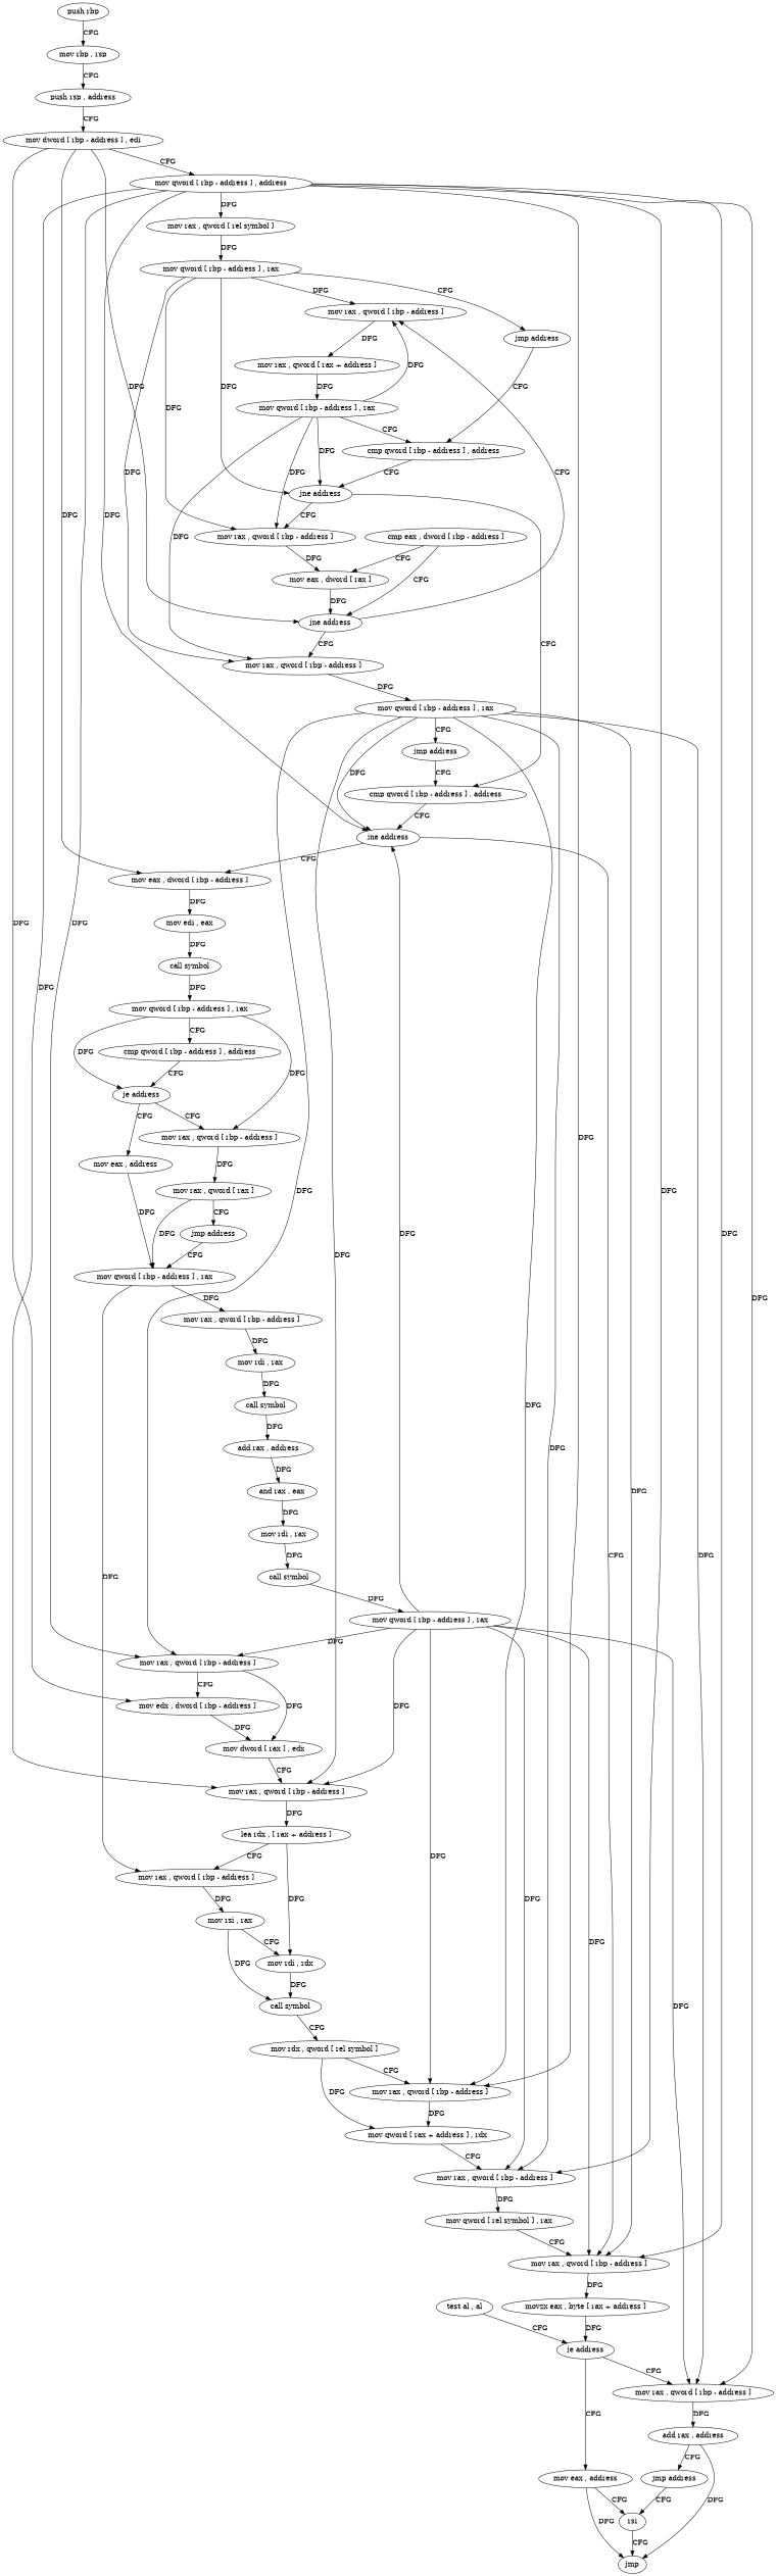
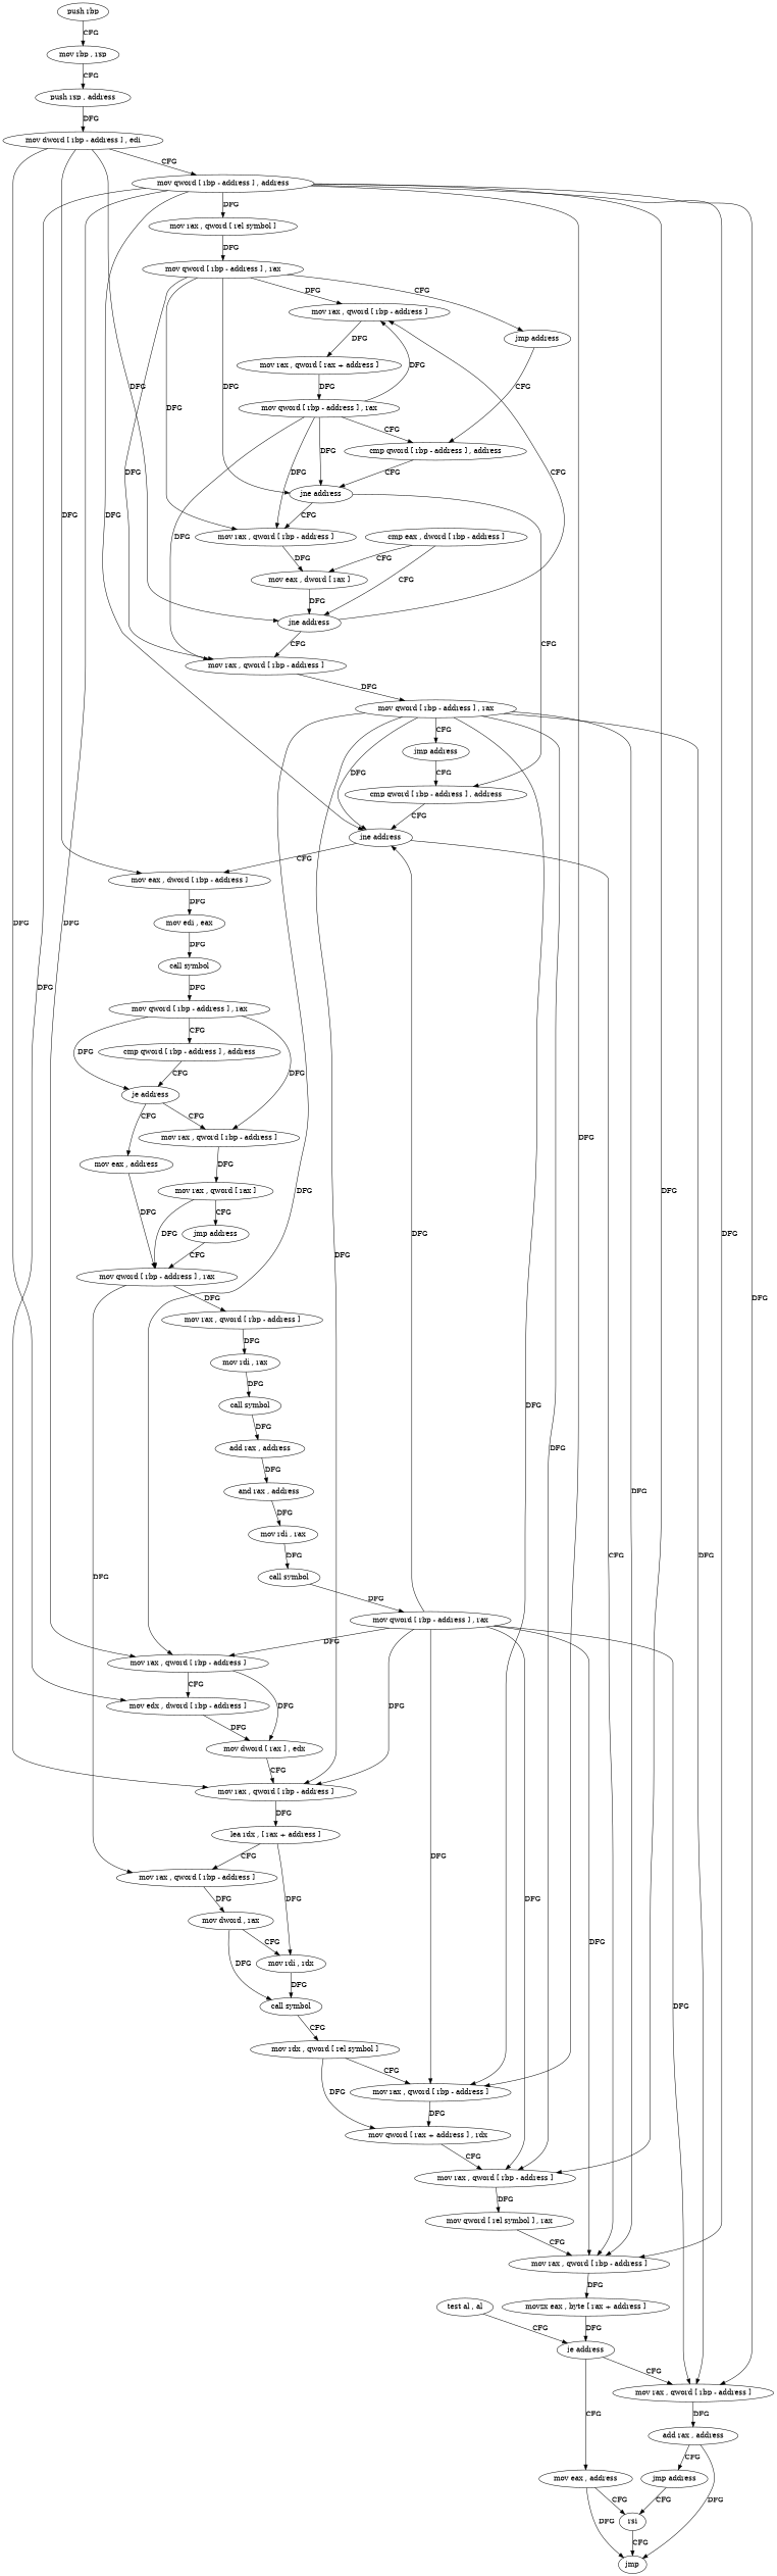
  digraph {
    n1 [label="push rbp"]
    n2 [label="mov rbp , rsp"]
    n3 [label="push rsp , address"]
    n4 [label="mov dword [ rbp - address ] , edi"]
    n5 [label="mov qword [ rbp - address ] , address"]
    n6 [label="jne address"]
    n7 [label="mov eax , dword [ rbp - address ]"]
    n8 [label="mov edx , dword [ rbp - address ]"]
    n9 [label="mov rax , qword [ rel symbol ]"]
    n10 [label="jne address"]
    n11 [label="mov rax , qword [ rbp - address ]"]
    n12 [label="mov rax , qword [ rbp - address ]"]
    n13 [label="mov rax , qword [ rbp - address ]"]
    n14 [label="mov rax , qword [ rbp - address ]"]
    n15 [label="mov rax , qword [ rbp - address ]"]
    n16 [label="mov rax , qword [ rbp - address ]"]
    n17 [label="mov rax , qword [ rbp - address ]"]
    n18 [label="mov rax , qword [ rbp - address ]"]
    n19 [label="mov edi , eax"]
    n20 [label="mov dword [ rax ] , edx"]
    n21 [label="mov qword [ rbp - address ] , rax"]
    n22 [label="movzx eax , byte [ rax + address ]"]
    n23 [label="add rax , address"]
    n24 [label="lea rdx , [ rax + address ]"]
    n25 [label="mov qword [ rax + address ] , rdx"]
    n26 [label="mov qword [ rel symbol ] , rax"]
    n27 [label="jmp address"]
    n28 [label="jne address"]
    n29 [label="mov rax , qword [ rbp - address ]"]
    n30 [label="cmp qword [ rbp - address ] , address"]
    n31 [label="cmp qword [ rbp - address ] , address"]
    n32 [label="mov eax , dword [ rax ]"]
    n33 [label="mov rax , qword [ rax + address ]"]
    n34 [label="mov qword [ rbp - address ] , rax"]
    n35 [label="cmp eax , dword [ rbp - address ]"]
    n36 [label="mov qword [ rbp - address ] , rax"]
    n37 [label="jmp address"]
    n38 [label="je address"]
    n39 [label="call symbol"]
    n40 [label="test al , al"]
    n41 [label="mov eax , address"]
    n42 [label=rsi]
    n43 [label=jmp]
    n44 [label="jmp address"]
    n45 [label="mov qword [ rbp - address ] , rax"]
    n46 [label="cmp qword [ rbp - address ] , address"]
    n47 [label="je address"]
    n48 [label="mov rax , qword [ rbp - address ]"]
    n49 [label="mov eax , address"]
    n50 [label="mov rax , qword [ rax ]"]
    n51 [label="mov qword [ rbp - address ] , rax"]
    n52 [label="mov rax , qword [ rbp - address ]"]
    n53 [label="mov rax , qword [ rbp - address ]"]
    n54 [label="jmp address"]
    n55 [label="mov rdi , rax"]
-   n56 [label="mov rsi , rax"]
+   n56 [label="mov dword , rax"]
    n57 [label="call symbol"]
    n58 [label="add rax , address"]
-   n59 [label="and rax , eax"]
+   n59 [label="and rax , address"]
    n60 [label="mov rdi , rax"]
    n61 [label="call symbol"]
    n62 [label="mov qword [ rbp - address ] , rax"]
    n63 [label="mov rdi , rdx"]
    n64 [label="call symbol"]
    n65 [label="mov rdx , qword [ rel symbol ]"]
    n1 -> n2 [label=CFG]
    n2 -> n3 [label=CFG]
-   n3 -> n4 [label=CFG]
+   n3 -> n4 [label=DFG]
    n4 -> n5 [label=CFG]
    n4 -> n6 [label=DFG]
    n4 -> n7 [label=DFG]
    n4 -> n8 [label=DFG]
    n5 -> n9 [label=DFG]
    n5 -> n10 [label=DFG]
    n5 -> n11 [label=DFG]
    n5 -> n12 [label=DFG]
    n5 -> n13 [label=DFG]
    n5 -> n14 [label=DFG]
    n5 -> n15 [label=DFG]
    n5 -> n16 [label=DFG]
    n6 -> n17 [label=CFG]
    n6 -> n18 [label=CFG]
    n7 -> n19 [label=DFG]
    n8 -> n20 [label=DFG]
    n9 -> n21 [label=DFG]
    n10 -> n7 [label=CFG]
    n10 -> n11 [label=CFG]
    n11 -> n22 [label=DFG]
    n12 -> n23 [label=DFG]
    n13 -> n8 [label=CFG]
    n13 -> n20 [label=DFG]
    n14 -> n24 [label=DFG]
    n15 -> n25 [label=DFG]
    n16 -> n26 [label=DFG]
    n17 -> n33 [label=DFG]
    n18 -> n34 [label=DFG]
    n19 -> n39 [label=DFG]
    n20 -> n14 [label=CFG]
    n21 -> n17 [label=DFG]
    n21 -> n18 [label=DFG]
    n21 -> n27 [label=CFG]
    n21 -> n28 [label=DFG]
    n21 -> n29 [label=DFG]
    n22 -> n38 [label=DFG]
    n23 -> n43 [label=DFG]
    n23 -> n44 [label=CFG]
    n24 -> n53 [label=CFG]
    n24 -> n63 [label=DFG]
    n25 -> n16 [label=CFG]
    n26 -> n11 [label=CFG]
    n27 -> n30 [label=CFG]
    n28 -> n29 [label=CFG]
    n28 -> n31 [label=CFG]
    n29 -> n32 [label=DFG]
    n30 -> n28 [label=CFG]
    n31 -> n10 [label=CFG]
    n32 -> n6 [label=DFG]
    n33 -> n36 [label=DFG]
    n34 -> n10 [label=DFG]
    n34 -> n11 [label=DFG]
    n34 -> n12 [label=DFG]
    n34 -> n13 [label=DFG]
    n34 -> n14 [label=DFG]
    n34 -> n15 [label=DFG]
    n34 -> n16 [label=DFG]
    n34 -> n37 [label=CFG]
    n35 -> n6 [label=CFG]
    n35 -> n32 [label=CFG]
    n36 -> n17 [label=DFG]
    n36 -> n18 [label=DFG]
    n36 -> n28 [label=DFG]
    n36 -> n29 [label=DFG]
    n36 -> n30 [label=CFG]
    n37 -> n31 [label=CFG]
    n38 -> n12 [label=CFG]
    n38 -> n41 [label=CFG]
    n39 -> n45 [label=DFG]
    n40 -> n38 [label=CFG]
    n41 -> n42 [label=CFG]
    n41 -> n43 [label=DFG]
    n42 -> n43 [label=CFG]
    n44 -> n42 [label=CFG]
    n45 -> n46 [label=CFG]
    n45 -> n47 [label=DFG]
    n45 -> n48 [label=DFG]
    n46 -> n47 [label=CFG]
    n47 -> n48 [label=CFG]
    n47 -> n49 [label=CFG]
    n48 -> n50 [label=DFG]
    n49 -> n51 [label=DFG]
    n50 -> n51 [label=DFG]
    n50 -> n54 [label=CFG]
    n51 -> n52 [label=DFG]
    n51 -> n53 [label=DFG]
    n52 -> n55 [label=DFG]
    n53 -> n56 [label=DFG]
    n54 -> n51 [label=CFG]
    n55 -> n57 [label=DFG]
    n56 -> n63 [label=CFG]
    n56 -> n64 [label=DFG]
    n57 -> n58 [label=DFG]
    n58 -> n59 [label=DFG]
    n59 -> n60 [label=DFG]
    n60 -> n61 [label=DFG]
    n61 -> n62 [label=DFG]
    n62 -> n10 [label=DFG]
    n62 -> n11 [label=DFG]
    n62 -> n12 [label=DFG]
    n62 -> n13 [label=DFG]
    n62 -> n14 [label=DFG]
    n62 -> n15 [label=DFG]
    n62 -> n16 [label=DFG]
    n63 -> n64 [label=DFG]
    n64 -> n65 [label=CFG]
    n65 -> n15 [label=CFG]
    n65 -> n25 [label=DFG]
  }
